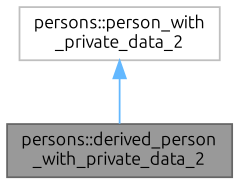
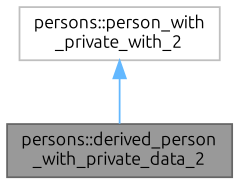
  digraph {
    fontname=Ubuntu
    node [fontname=Ubuntu fontsize=10 shape=box style=filled]
    n1 [color=gray40 fillcolor=grey60 fontcolor=black height=0.2 label="persons::derived_person\l_with_private_data_2" width=0.4]
-   n2 [color=grey75 fillcolor=white height=0.2 label="persons::person_with\l_private_data_2" width=0.4]
+   n2 [color=grey75 fillcolor=white height=0.2 label="persons::person_with\l_private_with_2" width=0.4]
    n2 -> n1 [color=steelblue1 dir=back fontname=Ubuntu fontsize=10 labelfontname=Helvetica labelfontsize=10 style=solid]
  }
